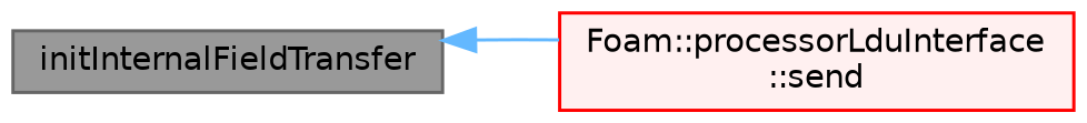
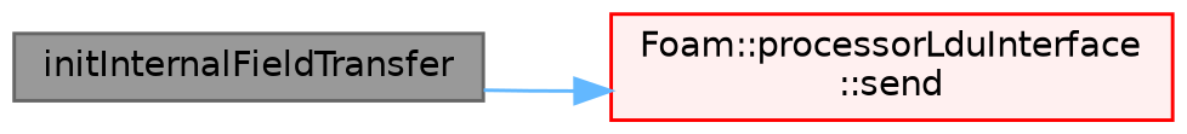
  digraph {
    rankdir=LR
    node [fontname=Helvetica fontsize=10 shape=box style=filled]
    n1 [color=gray40 fillcolor=grey60 fontcolor=black height=0.2 label=initInternalFieldTransfer width=0.4]
    n2 [color=red fillcolor="#FFF0F0" height=0.2 label="Foam::processorLduInterface\l::send" width=0.4]
-   n2 -> n1 [color=steelblue1 fontname=Helvetica fontsize=10 labelfontname=Helvetica labelfontsize=10 style=solid]
+   n1 -> n2 [color=steelblue1 fontname=Helvetica fontsize=10 labelfontname=Helvetica labelfontsize=10 style=solid]
  }
